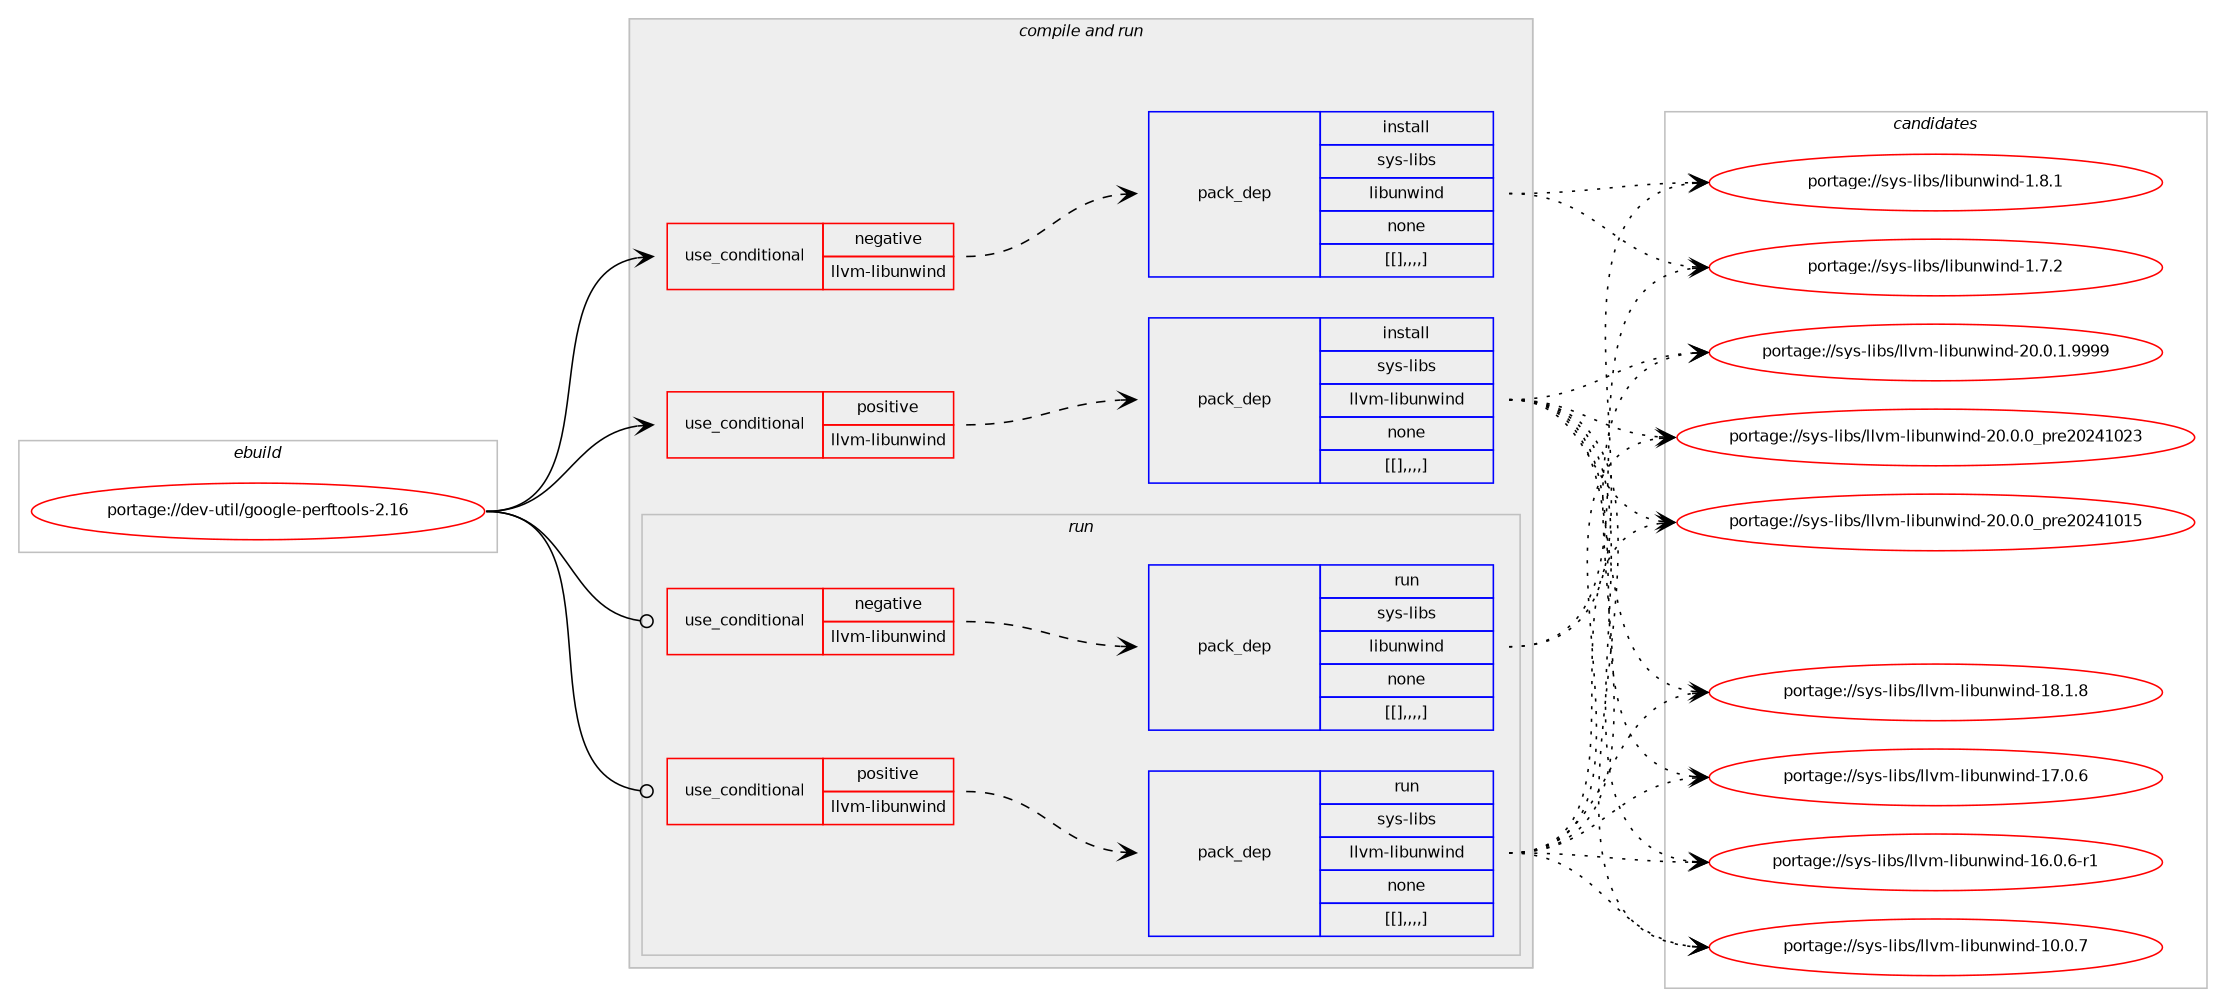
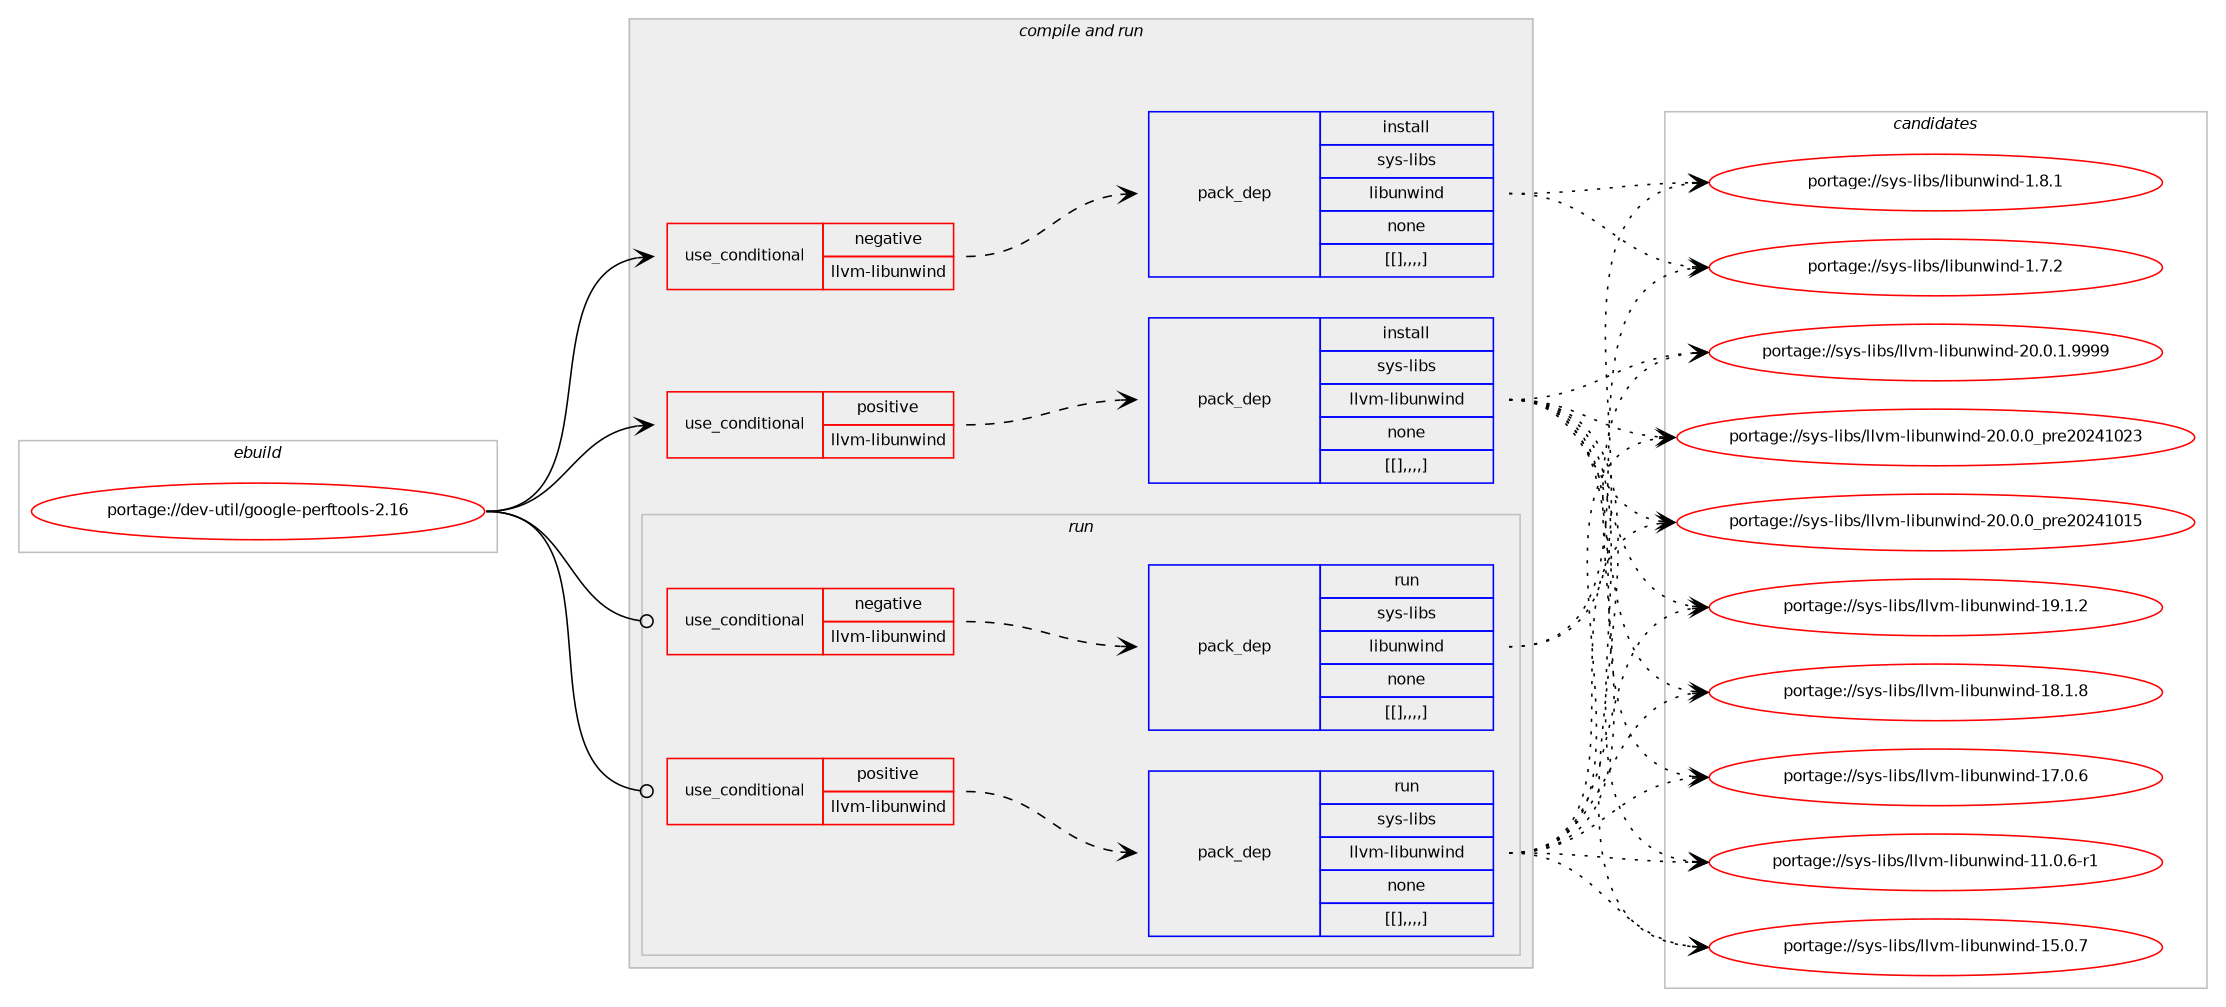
  digraph {
    compound=true
    concentrate=true
    fontname=Helvetica
    fontsize=10
    newrank=true
    rankdir=LR
    ranksep=1.5
    node [color=red fontname=Helvetica fontsize=10]
    edge [arrowhead=vee headport=w style=dotted tailport=e weight=100]
    n1 [label="portage://dev-util/google-perftools-2.16" width=4]
    n2 [color=blue label=<<TABLE BORDER="0" CELLBORDER="1" CELLSPACING="0" CELLPADDING="4" WIDTH="220"><TR><TD ROWSPAN="6" CELLPADDING="30">pack_dep</TD></TR><TR><TD WIDTH="110">install</TD></TR><TR><TD>sys-libs</TD></TR><TR><TD>libunwind</TD></TR><TR><TD>none</TD></TR><TR><TD>[[],,,,]</TD></TR></TABLE>> shape=none]
    n3 [label=<<TABLE BORDER="0" CELLBORDER="1" CELLSPACING="0" CELLPADDING="4"><TR><TD ROWSPAN="3" CELLPADDING="10">use_conditional</TD></TR><TR><TD>negative</TD></TR><TR><TD>llvm-libunwind</TD></TR></TABLE>> shape=none]
    n4 [color=blue label=<<TABLE BORDER="0" CELLBORDER="1" CELLSPACING="0" CELLPADDING="4" WIDTH="220"><TR><TD ROWSPAN="6" CELLPADDING="30">pack_dep</TD></TR><TR><TD WIDTH="110">install</TD></TR><TR><TD>sys-libs</TD></TR><TR><TD>llvm-libunwind</TD></TR><TR><TD>none</TD></TR><TR><TD>[[],,,,]</TD></TR></TABLE>> shape=none]
    n5 [label=<<TABLE BORDER="0" CELLBORDER="1" CELLSPACING="0" CELLPADDING="4"><TR><TD ROWSPAN="3" CELLPADDING="10">use_conditional</TD></TR><TR><TD>positive</TD></TR><TR><TD>llvm-libunwind</TD></TR></TABLE>> shape=none]
    n6 [color=blue label=<<TABLE BORDER="0" CELLBORDER="1" CELLSPACING="0" CELLPADDING="4" WIDTH="220"><TR><TD ROWSPAN="6" CELLPADDING="30">pack_dep</TD></TR><TR><TD WIDTH="110">run</TD></TR><TR><TD>sys-libs</TD></TR><TR><TD>libunwind</TD></TR><TR><TD>none</TD></TR><TR><TD>[[],,,,]</TD></TR></TABLE>> shape=none]
    n7 [label=<<TABLE BORDER="0" CELLBORDER="1" CELLSPACING="0" CELLPADDING="4"><TR><TD ROWSPAN="3" CELLPADDING="10">use_conditional</TD></TR><TR><TD>negative</TD></TR><TR><TD>llvm-libunwind</TD></TR></TABLE>> shape=none]
    n8 [color=blue label=<<TABLE BORDER="0" CELLBORDER="1" CELLSPACING="0" CELLPADDING="4" WIDTH="220"><TR><TD ROWSPAN="6" CELLPADDING="30">pack_dep</TD></TR><TR><TD WIDTH="110">run</TD></TR><TR><TD>sys-libs</TD></TR><TR><TD>llvm-libunwind</TD></TR><TR><TD>none</TD></TR><TR><TD>[[],,,,]</TD></TR></TABLE>> shape=none]
    n9 [label=<<TABLE BORDER="0" CELLBORDER="1" CELLSPACING="0" CELLPADDING="4"><TR><TD ROWSPAN="3" CELLPADDING="10">use_conditional</TD></TR><TR><TD>positive</TD></TR><TR><TD>llvm-libunwind</TD></TR></TABLE>> shape=none]
    n10 [label="portage://sys-libs/libunwind-1.8.1" width=4]
    n11 [label="portage://sys-libs/libunwind-1.7.2" width=4]
    n12 [label="portage://sys-libs/llvm-libunwind-20.0.1.9999" width=4]
    n13 [label="portage://sys-libs/llvm-libunwind-20.0.0_pre20241023" width=4]
    n14 [label="portage://sys-libs/llvm-libunwind-20.0.0_pre20241015" width=4]
+   n15 [label="portage://sys-libs/llvm-libunwind-19.1.2" width=4]
    n16 [label="portage://sys-libs/llvm-libunwind-18.1.8" width=4]
    n17 [label="portage://sys-libs/llvm-libunwind-17.0.6" width=4]
-   n18 [label="portage://sys-libs/llvm-libunwind-16.0.6-r1" width=4]
-   n19 [label="portage://sys-libs/llvm-libunwind-10.0.7" width=4]
+   n18 [label="portage://sys-libs/llvm-libunwind-11.0.6-r1" width=4]
+   n19 [label="portage://sys-libs/llvm-libunwind-15.0.7" width=4]
    subgraph cluster_1 {
      color=gray
      label=<<i>ebuild</i>>
      n1
    }
    subgraph cluster_2 {
      color=gray
      label=<<i>dependencies</i>>
      subgraph cluster_3 {
        color=gray
        fillcolor="#eeeeee"
        label=<<i>compile</i>>
        style=filled
        subgraph sub_4 {
          color=gray
          fillcolor="#eeeeee"
          label=<<i>compile</i>>
          style=filled
          n3
          subgraph sub_5 {
            color=gray
            fillcolor="#eeeeee"
            label=<<i>compile</i>>
            style=filled
            n2
          }
        }
        subgraph sub_6 {
          color=gray
          fillcolor="#eeeeee"
          label=<<i>compile</i>>
          style=filled
          n5
          subgraph sub_7 {
            color=gray
            fillcolor="#eeeeee"
            label=<<i>compile</i>>
            style=filled
            n4
          }
        }
      }
      subgraph cluster_8 {
        color=gray
        fillcolor="#eeeeee"
        label=<<i>compile and run</i>>
        style=filled
      }
      subgraph cluster_9 {
        color=gray
        fillcolor="#eeeeee"
        label=<<i>run</i>>
        style=filled
        subgraph sub_10 {
          color=gray
          fillcolor="#eeeeee"
          label=<<i>run</i>>
          style=filled
          n7
          subgraph sub_11 {
            color=gray
            fillcolor="#eeeeee"
            label=<<i>run</i>>
            style=filled
            n6
          }
        }
        subgraph sub_12 {
          color=gray
          fillcolor="#eeeeee"
          label=<<i>run</i>>
          style=filled
          n9
          subgraph sub_13 {
            color=gray
            fillcolor="#eeeeee"
            label=<<i>run</i>>
            style=filled
            n8
          }
        }
      }
    }
    subgraph cluster_14 {
      color=gray
      label=<<i>candidates</i>>
      rank=same
      subgraph sub_15 {
        color=black
        label=<<i>candidates</i>>
        nodesep=1
        rank=same
        n10
        n11
      }
      subgraph sub_16 {
        color=black
        label=<<i>candidates</i>>
        nodesep=1
        rank=same
        n12
        n13
        n14
+       n15
        n16
        n17
        n18
        n19
      }
      subgraph sub_17 {
        color=black
        label=<<i>candidates</i>>
        nodesep=1
        rank=same
        n10
        n11
      }
      subgraph sub_18 {
        color=black
        label=<<i>candidates</i>>
        nodesep=1
        rank=same
        n12
        n13
        n14
+       n15
        n16
        n17
        n18
        n19
      }
    }
    n1 -> n3 [style=solid weight=20]
    n1 -> n5 [style=solid weight=20]
    n1 -> n7 [arrowhead=odot style=solid weight=20]
    n1 -> n9 [arrowhead=odot style=solid weight=20]
    n2 -> n10
    n2 -> n11
    n3 -> n2 [style=dashed weight=20]
    n4 -> n12
    n4 -> n13
    n4 -> n14
+   n4 -> n15
    n4 -> n16
    n4 -> n17
    n4 -> n18
    n4 -> n19
    n5 -> n4 [style=dashed weight=20]
    n6 -> n10
    n6 -> n11
    n7 -> n6 [style=dashed weight=20]
    n8 -> n12
    n8 -> n13
    n8 -> n14
+   n8 -> n15
    n8 -> n16
    n8 -> n17
    n8 -> n18
    n8 -> n19
    n9 -> n8 [style=dashed weight=20]
  }
